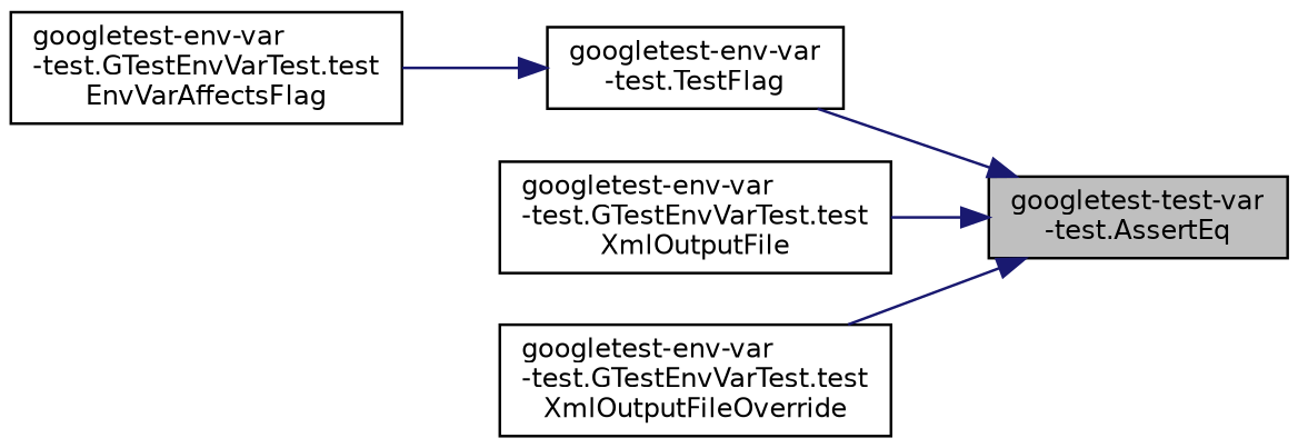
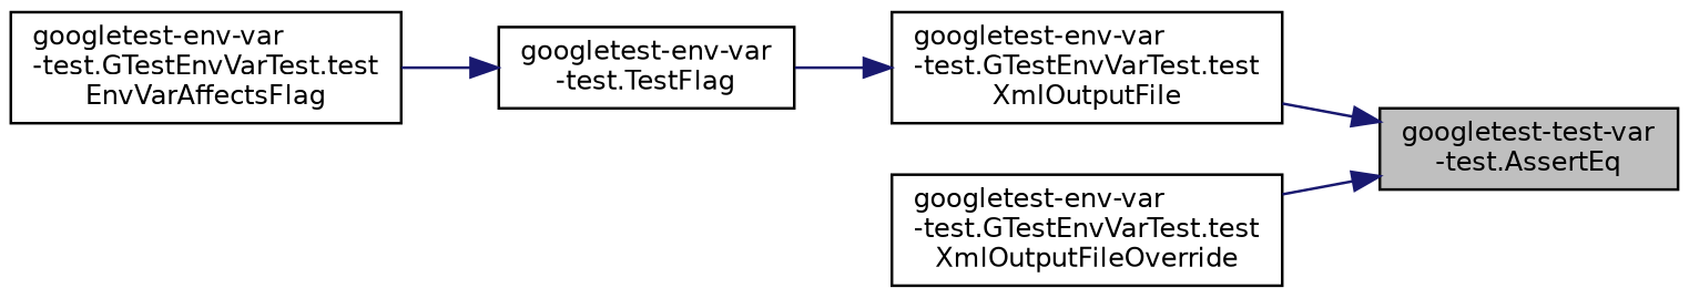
  digraph {
    rankdir=RL
    node [color=black fontname=Helvetica fontsize=10 shape=record]
    edge [color=midnightblue dir=back fontname=Helvetica fontsize=10 labelfontname=Helvetica labelfontsize=10 style=solid]
    n1 [fillcolor=grey75 fontcolor=black height=0.2 label="googletest-test-var\l-test.AssertEq" style=filled width=0.4]
    n2 [height=0.2 label="googletest-env-var\l-test.TestFlag" width=0.4]
    n3 [height=0.2 label="googletest-env-var\l-test.GTestEnvVarTest.test\lXmlOutputFile" width=0.4]
    n4 [height=0.2 label="googletest-env-var\l-test.GTestEnvVarTest.test\lXmlOutputFileOverride" width=0.4]
    n5 [height=0.2 label="googletest-env-var\l-test.GTestEnvVarTest.test\lEnvVarAffectsFlag" width=0.4]
-   n1 -> n2
+   n3 -> n2
    n1 -> n3
    n1 -> n4
    n2 -> n5
  }
